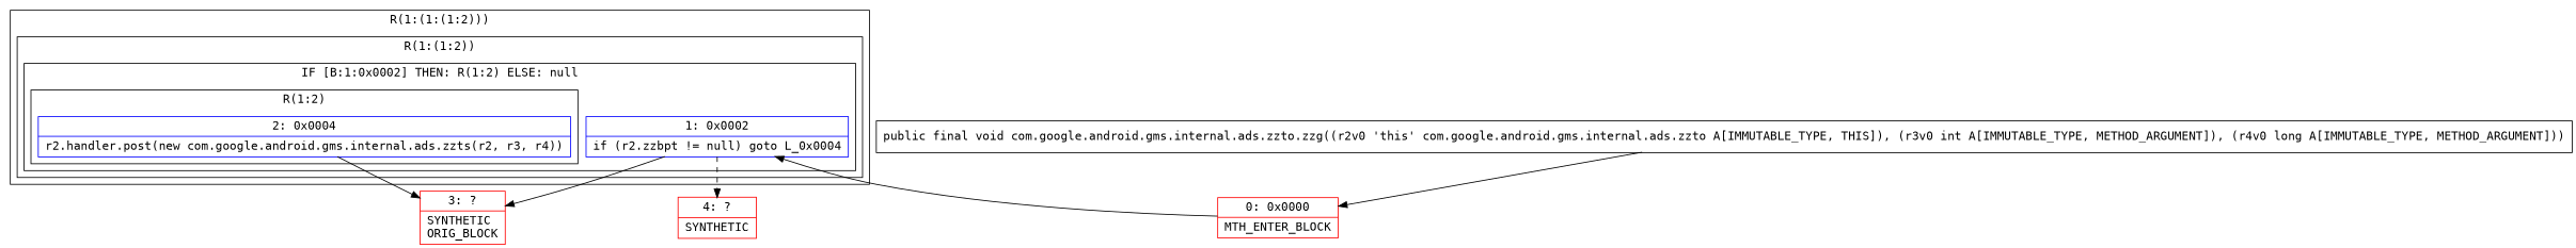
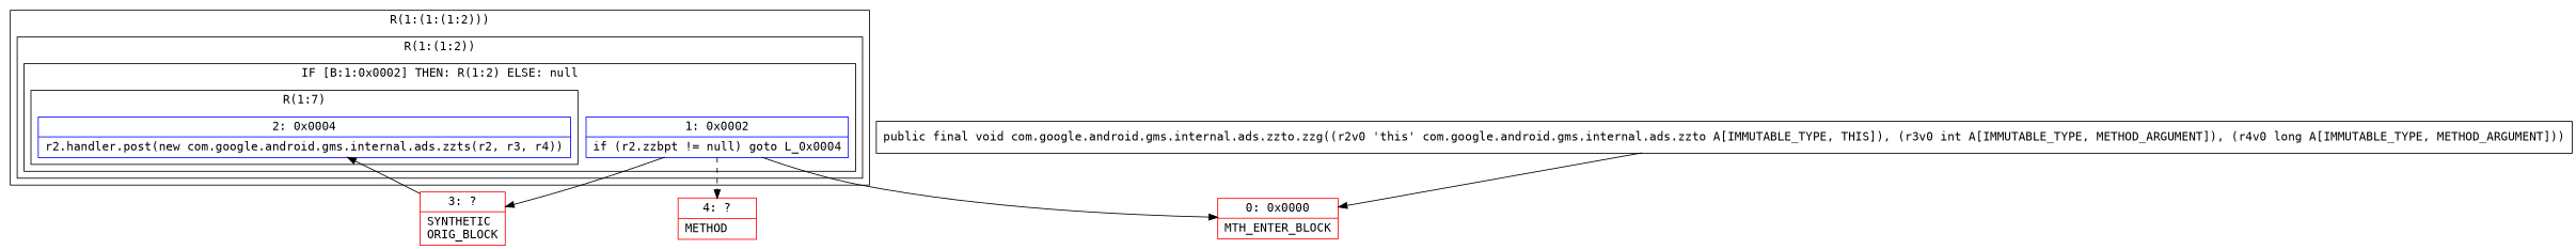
  digraph {
    fontname="DejaVu Sans Mono"
    node [color=red fontname="DejaVu Sans Mono" shape=record]
    edge [fontname="DejaVu Sans Mono"]
    n1 [color=blue label="{2\:\ 0x0004|r2.handler.post(new com.google.android.gms.internal.ads.zzts(r2, r3, r4))\l}"]
    n2 [color=blue label="{1\:\ 0x0002|if (r2.zzbpt != null) goto L_0x0004\l}"]
    n3 [label="{3\:\ ?|SYNTHETIC\lORIG_BLOCK\l}"]
-   n4 [label="{4\:\ ?|SYNTHETIC\l}"]
+   n4 [label="{4\:\ ?|METHOD\l}"]
    n5 [label="{0\:\ 0x0000|MTH_ENTER_BLOCK\l}"]
    n6 [label="{public final void com.google.android.gms.internal.ads.zzto.zzg((r2v0 'this' com.google.android.gms.internal.ads.zzto A[IMMUTABLE_TYPE, THIS]), (r3v0 int A[IMMUTABLE_TYPE, METHOD_ARGUMENT]), (r4v0 long A[IMMUTABLE_TYPE, METHOD_ARGUMENT])) }" color=""]
    subgraph cluster_1 {
      label="R(1:(1:(1:2)))"
      subgraph cluster_2 {
        label="R(1:(1:2))"
        subgraph cluster_3 {
          label="IF [B:1:0x0002] THEN: R(1:2) ELSE: null"
          n2
          subgraph cluster_4 {
-           label="R(1:2)"
+           label="R(1:7)"
            n1
          }
        }
      }
    }
-   n1 -> n3
+   n3 -> n1
    n2 -> n3
    n2 -> n4 [style=dashed]
-   n5 -> n2
+   n2 -> n5
    n6 -> n5
  }
